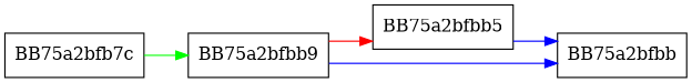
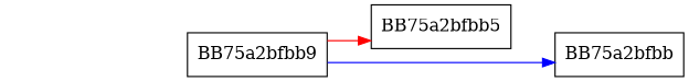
  digraph {
    rankdir=LR
    splines=ortho
    node [shape=box]
    edge [color=blue]
-   BB75a2bfb7c
    BB75a2bfbb9
    BB75a2bfbb5
    n4 [label=BB75a2bfbb]
-   BB75a2bfb7c -> BB75a2bfbb9 [color=green]
    BB75a2bfbb9 -> BB75a2bfbb5 [color=red]
    BB75a2bfbb9 -> n4
-   BB75a2bfbb5 -> n4
  }
